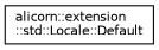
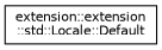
  digraph {
    rankdir=TB
    fontname="DejaVu Sans"
-   n1 [color=black fillcolor=white fontname="DejaVu Sans" fontsize=10 height=0.2 label="alicorn::extension\l::std::Locale::Default" shape=record style=filled width=0.4]
+   n1 [color=black fillcolor=white fontname="DejaVu Sans" fontsize=10 height=0.2 label="extension::extension\l::std::Locale::Default" shape=record style=filled width=0.4]
  }
